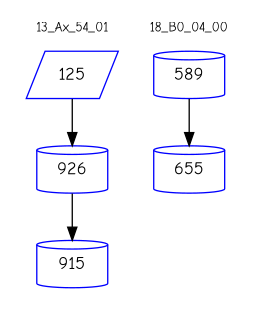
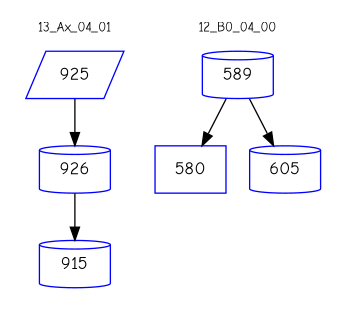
  digraph {
    fontname="Comic Neue"
    node [color=blue fontname="Comic Neue" shape=cylinder]
    edge [color=black fontname="Comic Neue"]
    n1 [label=926]
    n2 [label=915]
-   n3 [label=125 shape=parallelogram]
+   n3 [label=925 shape=parallelogram]
    n4 [label=589]
-   n6 [label=655]
+   n5 [label=580 shape=box]
+   n6 [label=605]
    subgraph cluster_1 {
      color=white
      fontsize=10
-     label="13_Ax_54_01"
+     label="13_Ax_04_01"
      n1
      n2
      n3
    }
    subgraph cluster_2 {
      color=white
      fontsize=10
-     label="18_B0_04_00"
+     label="12_B0_04_00"
      n4
+     n5
      n6
    }
    n1 -> n2
    n3 -> n1
+   n4 -> n5
    n4 -> n6
  }
